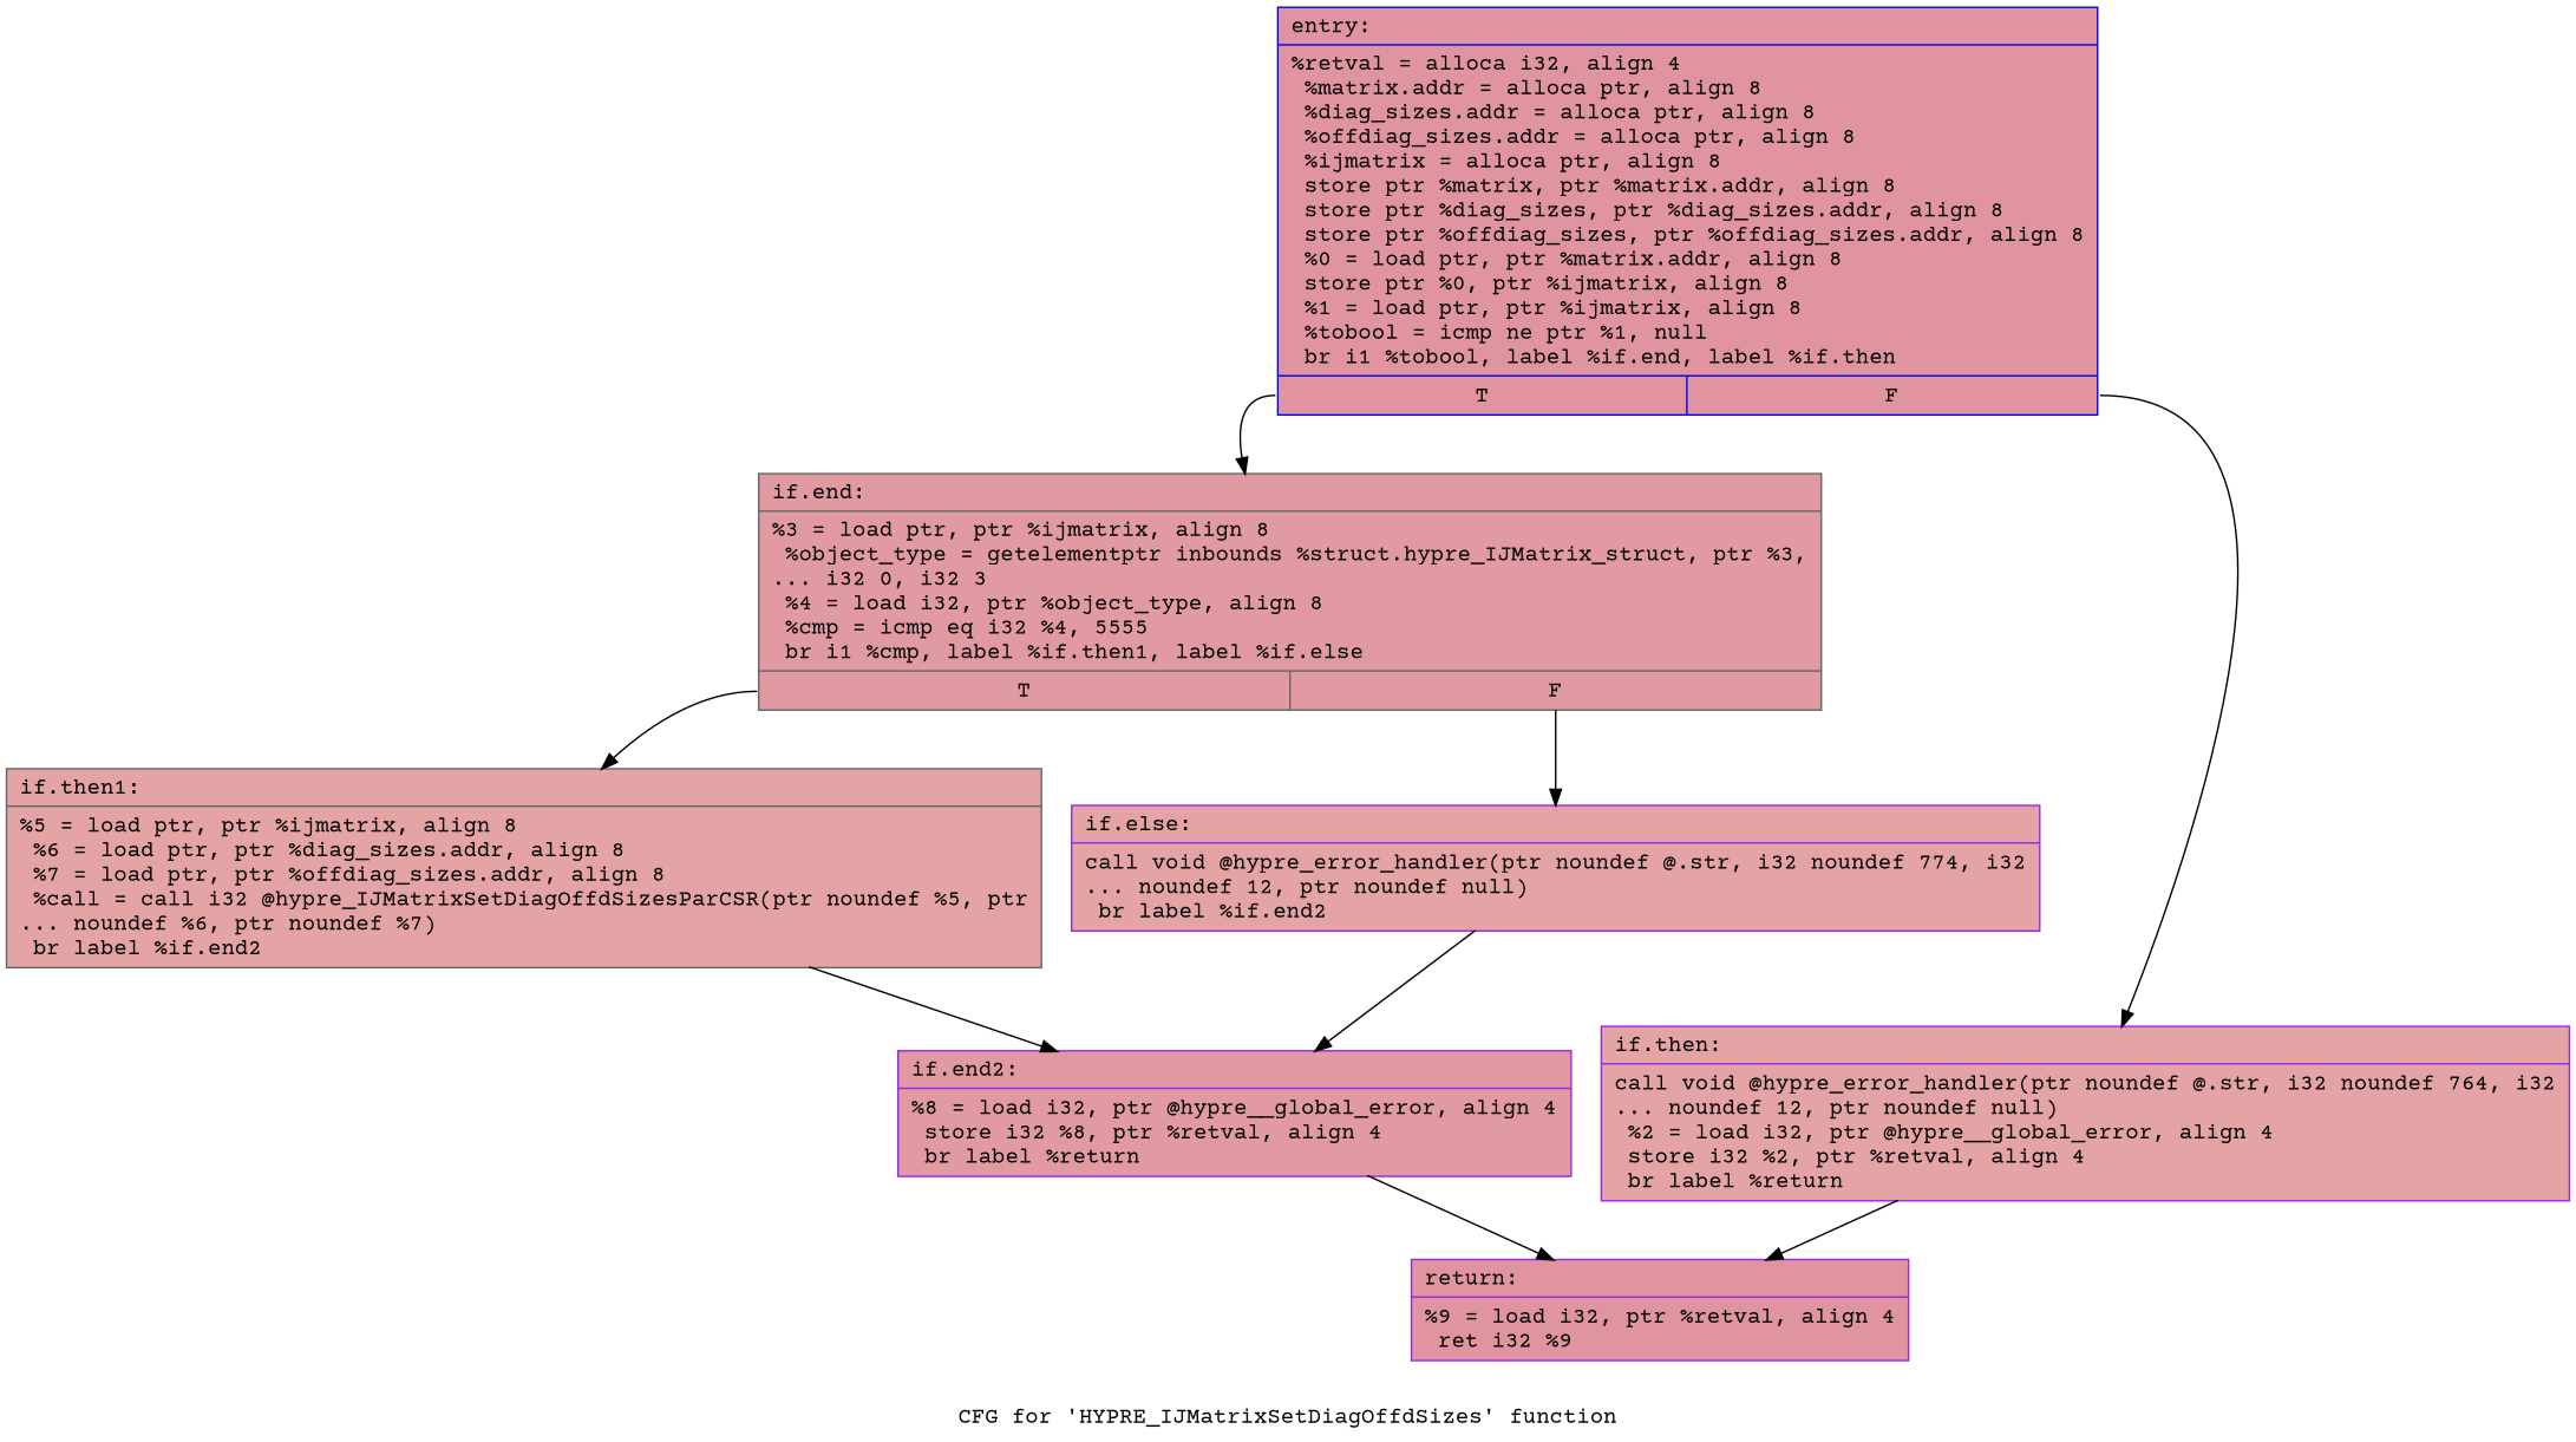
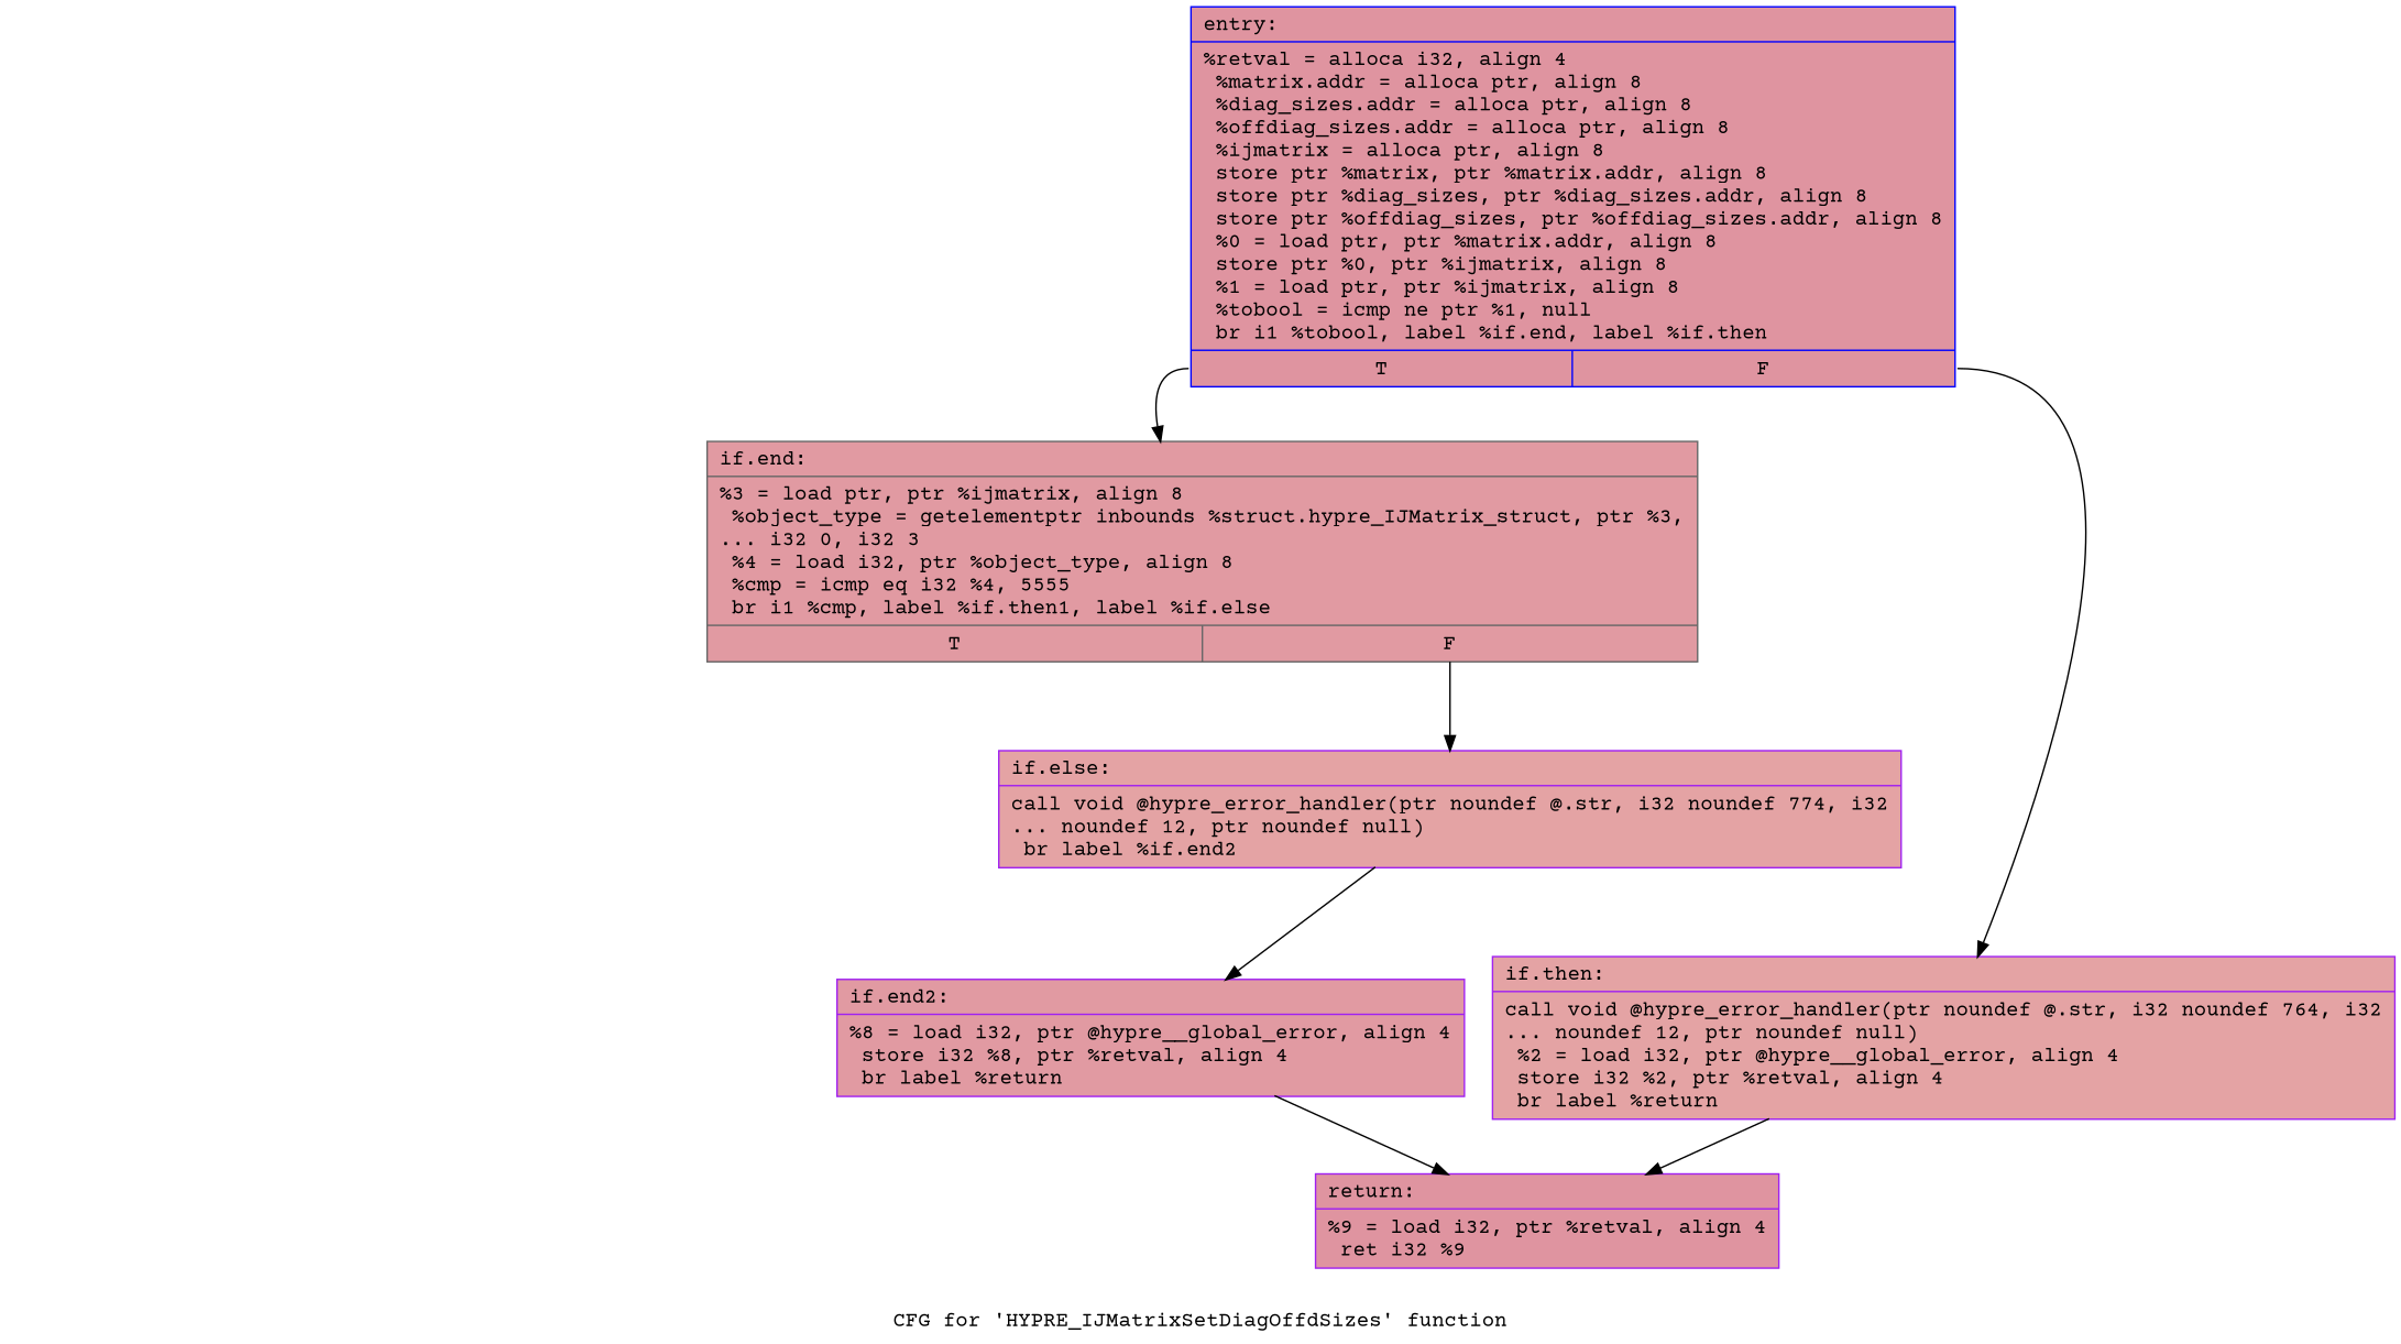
  digraph {
    label="CFG for 'HYPRE_IJMatrixSetDiagOffdSizes' function"
    fontname="Courier Prime"
    node [color=purple fillcolor="#c32e3170" fontname="Courier Prime" shape=record style=filled]
    edge [fontname="Courier Prime"]
    n1 [color=blue fillcolor="#b70d2870" label="{entry:\l|  %retval = alloca i32, align 4\l  %matrix.addr = alloca ptr, align 8\l  %diag_sizes.addr = alloca ptr, align 8\l  %offdiag_sizes.addr = alloca ptr, align 8\l  %ijmatrix = alloca ptr, align 8\l  store ptr %matrix, ptr %matrix.addr, align 8\l  store ptr %diag_sizes, ptr %diag_sizes.addr, align 8\l  store ptr %offdiag_sizes, ptr %offdiag_sizes.addr, align 8\l  %0 = load ptr, ptr %matrix.addr, align 8\l  store ptr %0, ptr %ijmatrix, align 8\l  %1 = load ptr, ptr %ijmatrix, align 8\l  %tobool = icmp ne ptr %1, null\l  br i1 %tobool, label %if.end, label %if.then\l|{<s0>T|<s1>F}}"]
    n2 [color=gray40 fillcolor="#bb1b2c70" label="{if.end:\l|  %3 = load ptr, ptr %ijmatrix, align 8\l  %object_type = getelementptr inbounds %struct.hypre_IJMatrix_struct, ptr %3,\l... i32 0, i32 3\l  %4 = load i32, ptr %object_type, align 8\l  %cmp = icmp eq i32 %4, 5555\l  br i1 %cmp, label %if.then1, label %if.else\l|{<s0>T|<s1>F}}"]
    n3 [label="{if.then:\l|  call void @hypre_error_handler(ptr noundef @.str, i32 noundef 764, i32\l... noundef 12, ptr noundef null)\l  %2 = load i32, ptr @hypre__global_error, align 4\l  store i32 %2, ptr %retval, align 4\l  br label %return\l}"]
-   n4 [color=gray40 label="{if.then1:\l|  %5 = load ptr, ptr %ijmatrix, align 8\l  %6 = load ptr, ptr %diag_sizes.addr, align 8\l  %7 = load ptr, ptr %offdiag_sizes.addr, align 8\l  %call = call i32 @hypre_IJMatrixSetDiagOffdSizesParCSR(ptr noundef %5, ptr\l... noundef %6, ptr noundef %7)\l  br label %if.end2\l}"]
    n5 [label="{if.else:\l|  call void @hypre_error_handler(ptr noundef @.str, i32 noundef 774, i32\l... noundef 12, ptr noundef null)\l  br label %if.end2\l}"]
    n6 [fillcolor="#b70d2870" label="{return:\l|  %9 = load i32, ptr %retval, align 4\l  ret i32 %9\l}"]
    n7 [fillcolor="#bb1b2c70" label="{if.end2:\l|  %8 = load i32, ptr @hypre__global_error, align 4\l  store i32 %8, ptr %retval, align 4\l  br label %return\l}"]
    n1 -> n2 [tailport=s0]
    n1 -> n3 [tailport=s1]
-   n2 -> n4 [tailport=s0]
    n2 -> n5 [tailport=s1]
    n3 -> n6
-   n4 -> n7
    n5 -> n7
    n7 -> n6
  }
